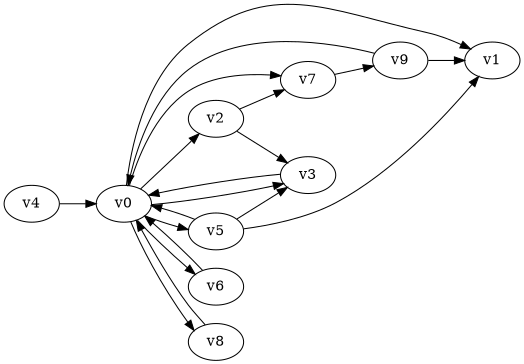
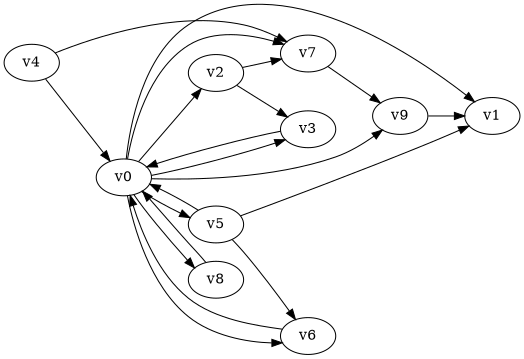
  digraph {
    rankdir=LR
    node [player=1 priority=14]
    v0 [priority=6]
    v1
    v2 [priority=10]
    v3 [player=0 priority=5]
    v5 [player=0 priority=11]
    v6 [player=0 priority=4]
    v7 [priority=11]
    v8 [player=0 priority=7]
    v9 [player=0]
    v4 [priority=13]
    v0 -> v1
    v0 -> v2
    v0 -> v3
    v0 -> v5
    v0 -> v6
    v0 -> v7
    v0 -> v8
-   v9 -> v0
+   v0 -> v9
    v2 -> v3
    v2 -> v7
    v3 -> v0
    v5 -> v0
    v5 -> v1
-   v5 -> v3
+   v5 -> v6
    v6 -> v0
    v7 -> v9
    v8 -> v0
    v9 -> v1
    v4 -> v0
+   v4 -> v7
  }
